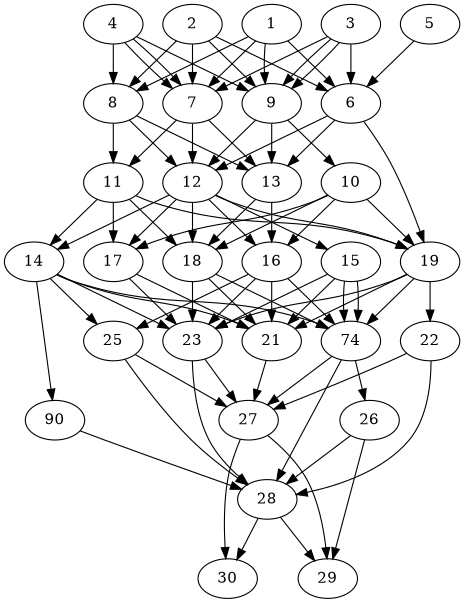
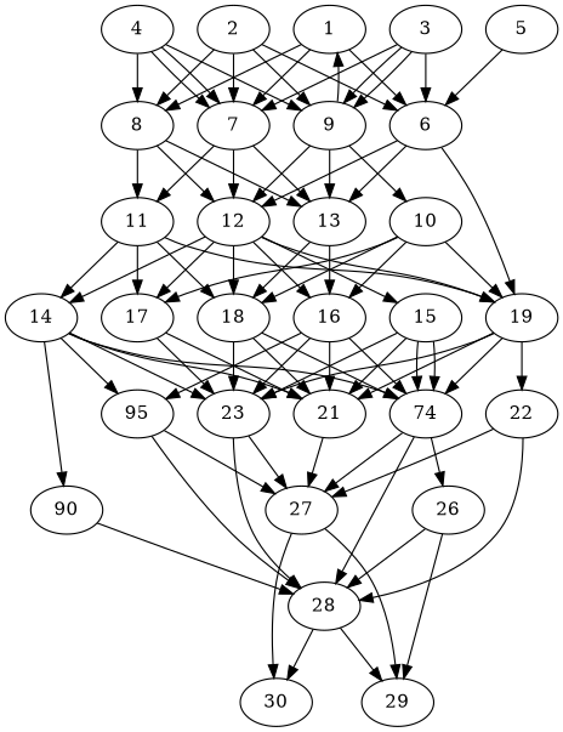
  digraph {
    node [alpha=0.01]
    1 [alpha=0.00 expect_size=46451712]
    6 [alpha=0.11 expect_size=17660928]
    7 [alpha=0.07 expect_size=6574080]
    8 [expect_size=40055808]
    9 [alpha=0.08 expect_size=16462848]
    12 [alpha=0.16 expect_size=30002176]
    13 [alpha=0.08 expect_size=5392384]
    19 [alpha=0.05 expect_size=7725056]
    11 [alpha=0.07 expect_size=29532160]
    10 [alpha=0.13 expect_size=10055680]
    16 [alpha=0.15 expect_size=8154112]
    17 [alpha=0.11 expect_size=33992704]
    18 [alpha=0.13 expect_size=51384320]
    14 [alpha=0.04 expect_size=26484736]
    15 [alpha=0.02 expect_size=21301248]
    2 [alpha=0.10 expect_size=39050240]
    3 [alpha=0.09 expect_size=8625152]
    4 [alpha=0.18 expect_size=8439808]
    5 [alpha=0.14 expect_size=9239552]
    21 [expect_size=8137728]
    23 [alpha=0.04 expect_size=16619520]
    n22 [alpha=0.08 expect_size=34790400 label=74]
-   25 [alpha=0.13 expect_size=43298816]
+   25 [alpha=0.13 expect_size=43298816 label=95]
    22 [expect_size=25025536]
    n25 [alpha=0.14 expect_size=25627648 label=90]
    27 [alpha=0.15 expect_size=38215680]
    28 [expect_size=16367616]
    26 [alpha=0.04 expect_size=48950272]
    29 [alpha=0.12 expect_size=46908416]
    30 [alpha=0.05 expect_size=10771456]
    1 -> 6
    1 -> 7
    1 -> 8
-   1 -> 9
+   9 -> 1
    6 -> 12
    6 -> 13
    6 -> 19
    7 -> 12
    7 -> 13
    7 -> 11
    8 -> 12
    8 -> 13
    8 -> 11
    9 -> 12
    9 -> 13
    9 -> 10
    12 -> 19
    12 -> 16
    12 -> 17
    12 -> 18
    12 -> 14
    12 -> 15
    13 -> 16
    13 -> 18
    19 -> 21
    19 -> 23
    19 -> n22
    19 -> 22
    11 -> 19
    11 -> 17
    11 -> 18
    11 -> 14
    10 -> 19
    10 -> 16
    10 -> 17
    10 -> 18
    16 -> 21
    16 -> 23
    16 -> n22
    16 -> 25
    17 -> 21
    17 -> 23
    18 -> 21
    18 -> 23
    18 -> n22
    14 -> 21
    14 -> 23
    14 -> n22
    14 -> 25
    14 -> n25
    15 -> 21
    15 -> 23
    15 -> n22
    15 -> n22
    2 -> 6
    2 -> 7
    2 -> 8
    2 -> 9
    3 -> 6
    3 -> 7
    3 -> 9
    3 -> 9
    4 -> 7
    4 -> 7
    4 -> 8
    4 -> 9
    5 -> 6
    21 -> 27
    23 -> 27
    23 -> 28
    n22 -> 27
    n22 -> 28
    n22 -> 26
    25 -> 27
    25 -> 28
    22 -> 27
    22 -> 28
    n25 -> 28
    27 -> 29
    27 -> 30
    28 -> 29
    28 -> 30
    26 -> 28
    26 -> 29
  }
